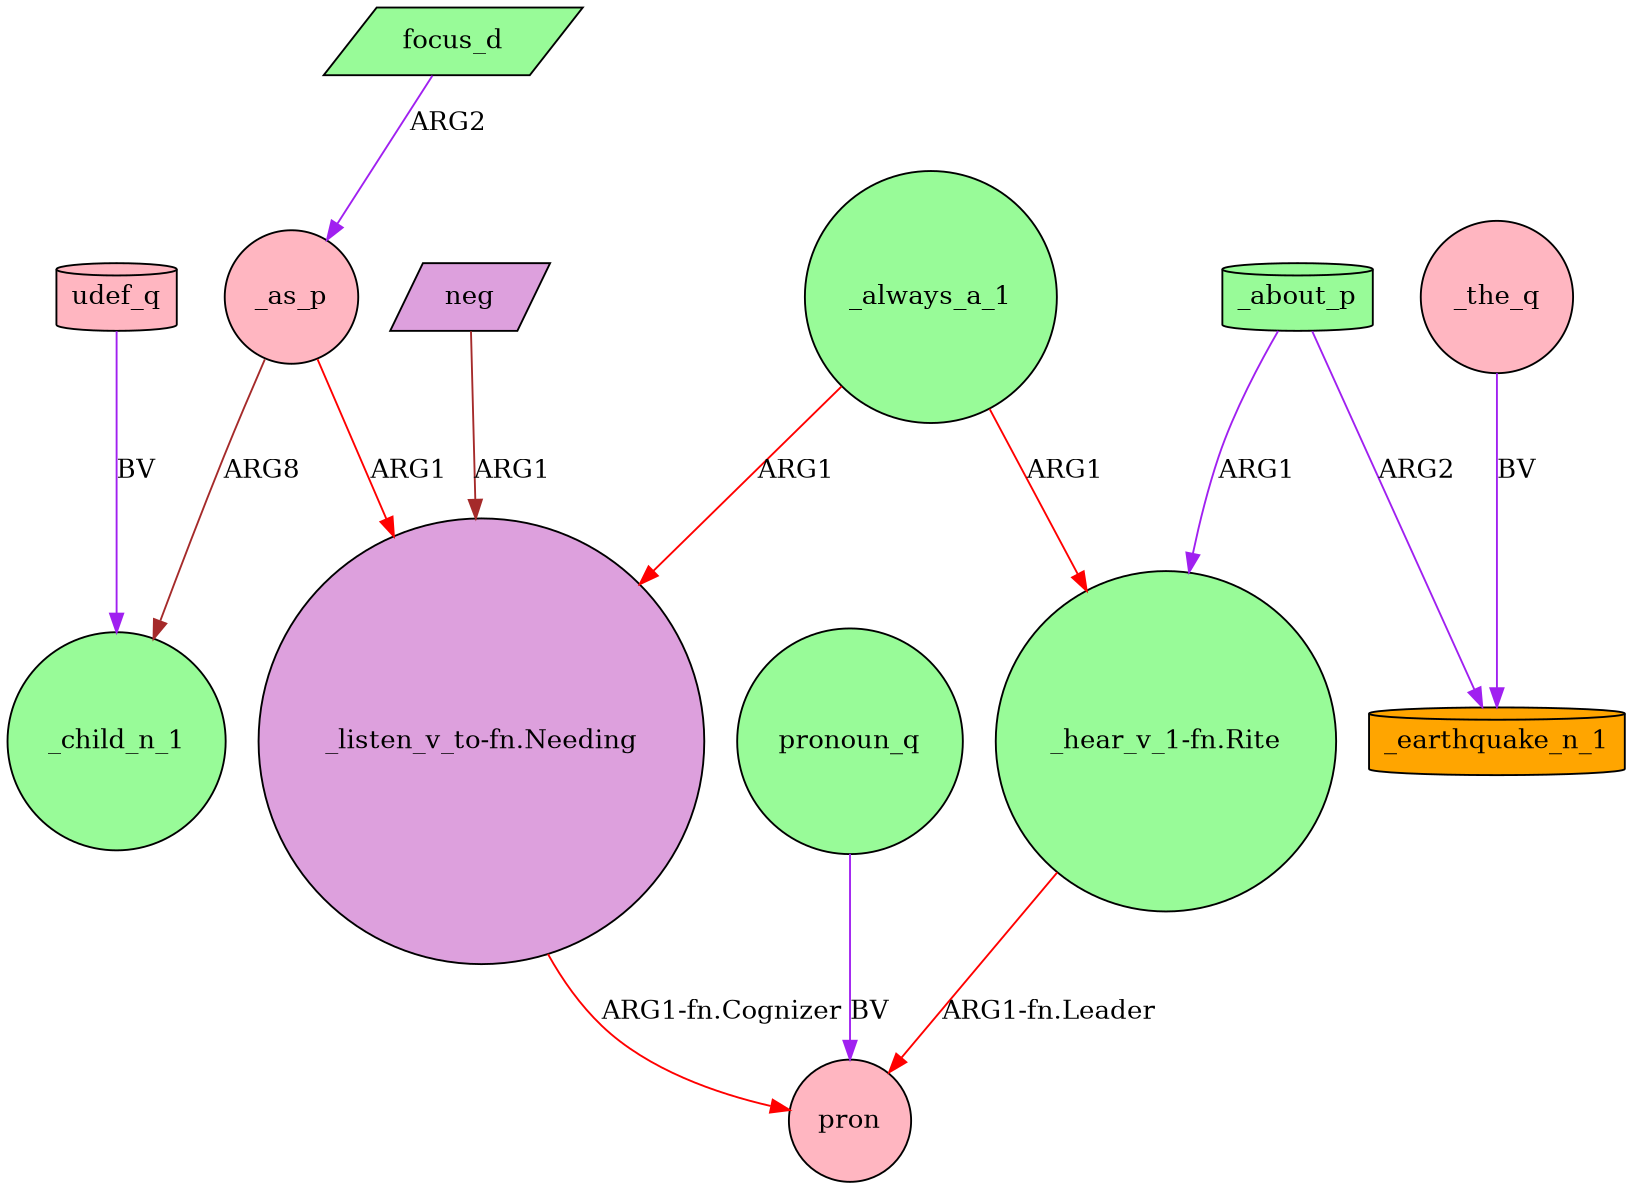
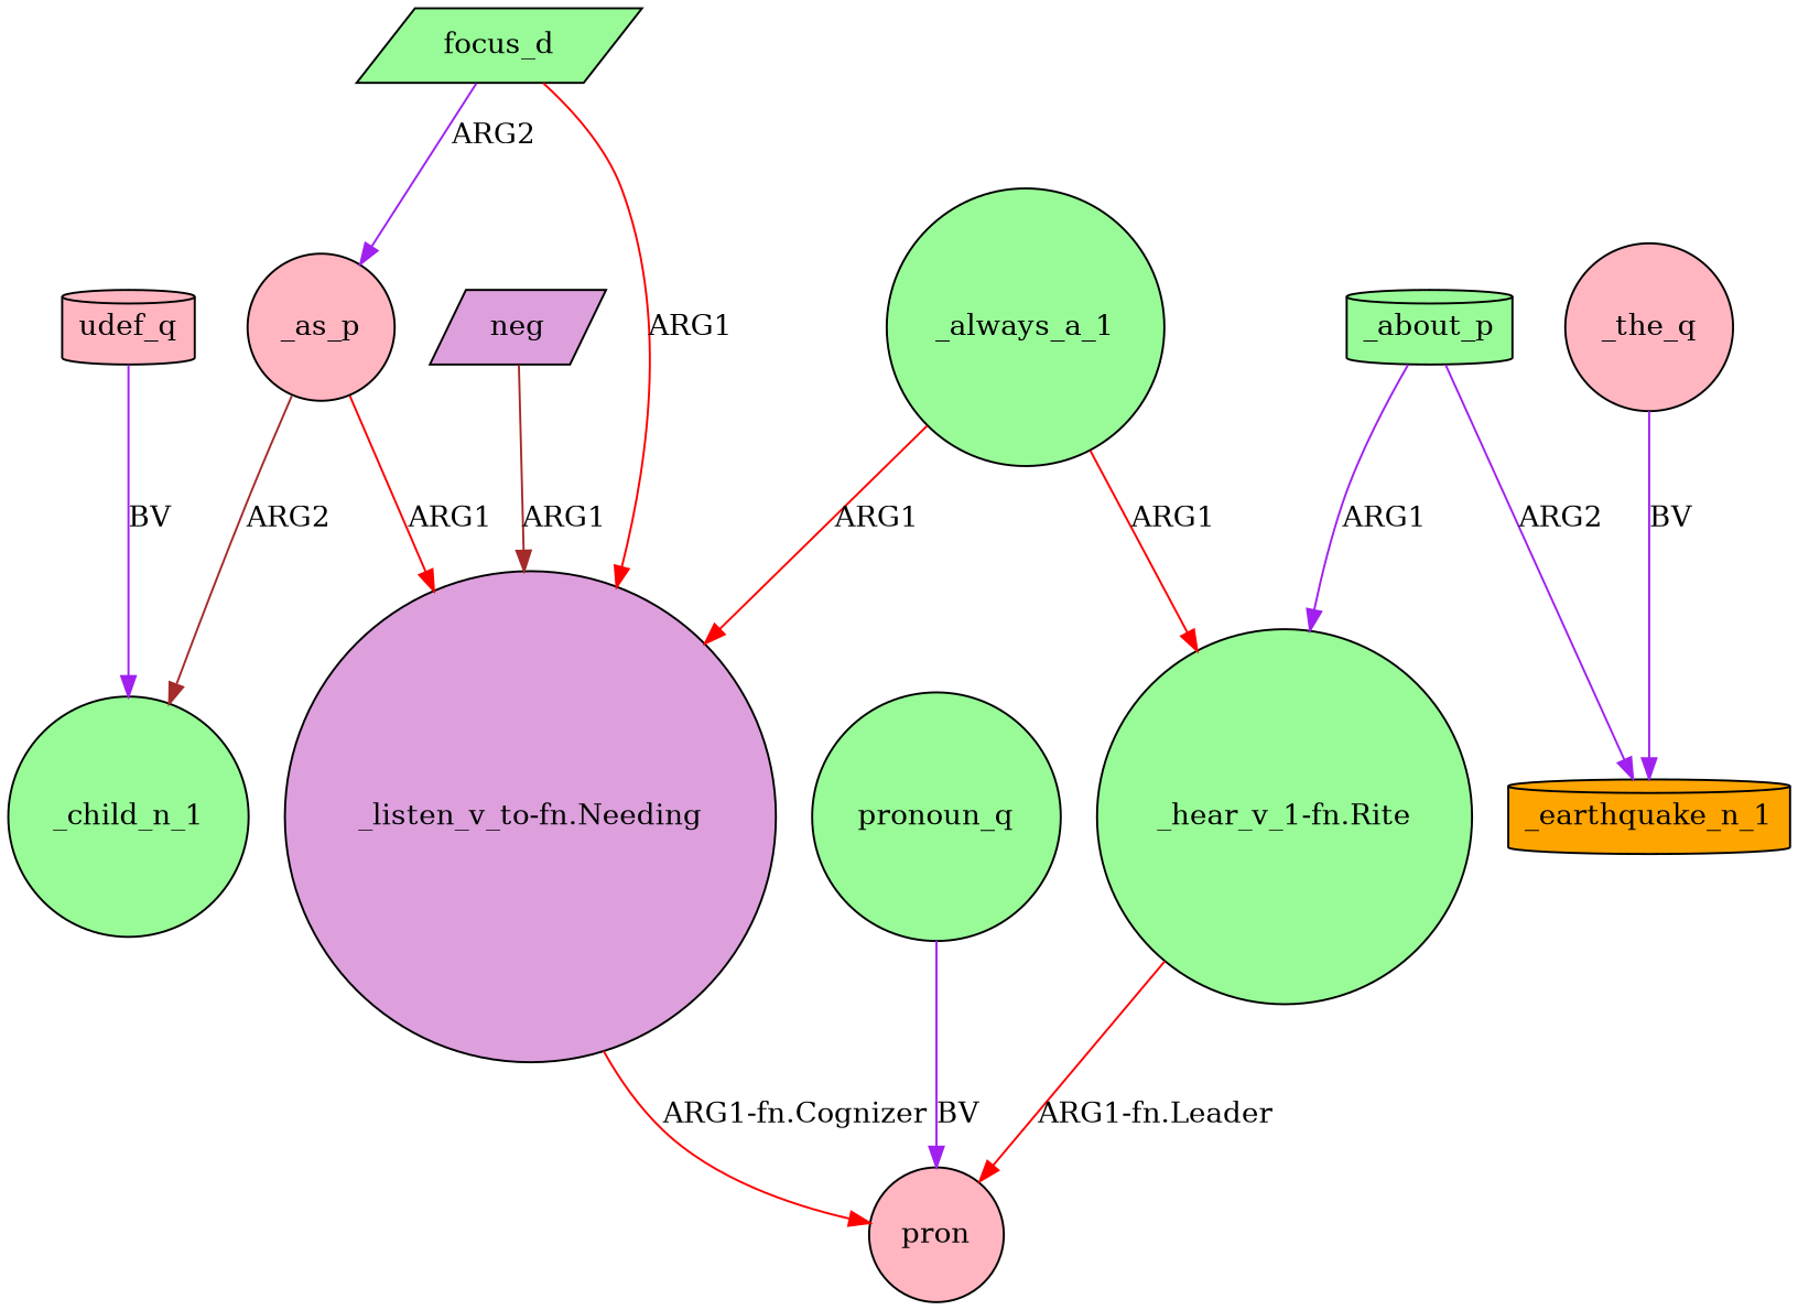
  digraph {
    node [fillcolor=palegreen shape=circle style=filled]
    edge [color=red]
    "_listen_v_to-fn.Needing" [fillcolor=plum]
    _as_p [fillcolor=lightpink]
    _child_n_1
    pron [fillcolor=lightpink]
    _about_p [shape=cylinder]
    "_hear_v_1-fn.Rite"
    _earthquake_n_1 [fillcolor=orange shape=cylinder]
    focus_d [shape=parallelogram]
    neg [fillcolor=plum shape=parallelogram]
    _always_a_1
    pronoun_q
    _the_q [fillcolor=lightpink]
    udef_q [fillcolor=lightpink shape=cylinder]
    "_listen_v_to-fn.Needing" -> pron [label="ARG1-fn.Cognizer"]
    _as_p -> "_listen_v_to-fn.Needing" [label=ARG1]
-   _as_p -> _child_n_1 [color=brown label=ARG8]
+   _as_p -> _child_n_1 [color=brown label=ARG2]
    _about_p -> "_hear_v_1-fn.Rite" [color=purple label=ARG1]
    _about_p -> _earthquake_n_1 [color=purple label=ARG2]
    "_hear_v_1-fn.Rite" -> pron [label="ARG1-fn.Leader"]
+   focus_d -> "_listen_v_to-fn.Needing" [label=ARG1]
    focus_d -> _as_p [color=purple label=ARG2]
    neg -> "_listen_v_to-fn.Needing" [color=brown label=ARG1]
    _always_a_1 -> "_listen_v_to-fn.Needing" [label=ARG1]
    _always_a_1 -> "_hear_v_1-fn.Rite" [label=ARG1]
    pronoun_q -> pron [color=purple label=BV]
    _the_q -> _earthquake_n_1 [color=purple label=BV]
    udef_q -> _child_n_1 [color=purple label=BV]
  }
